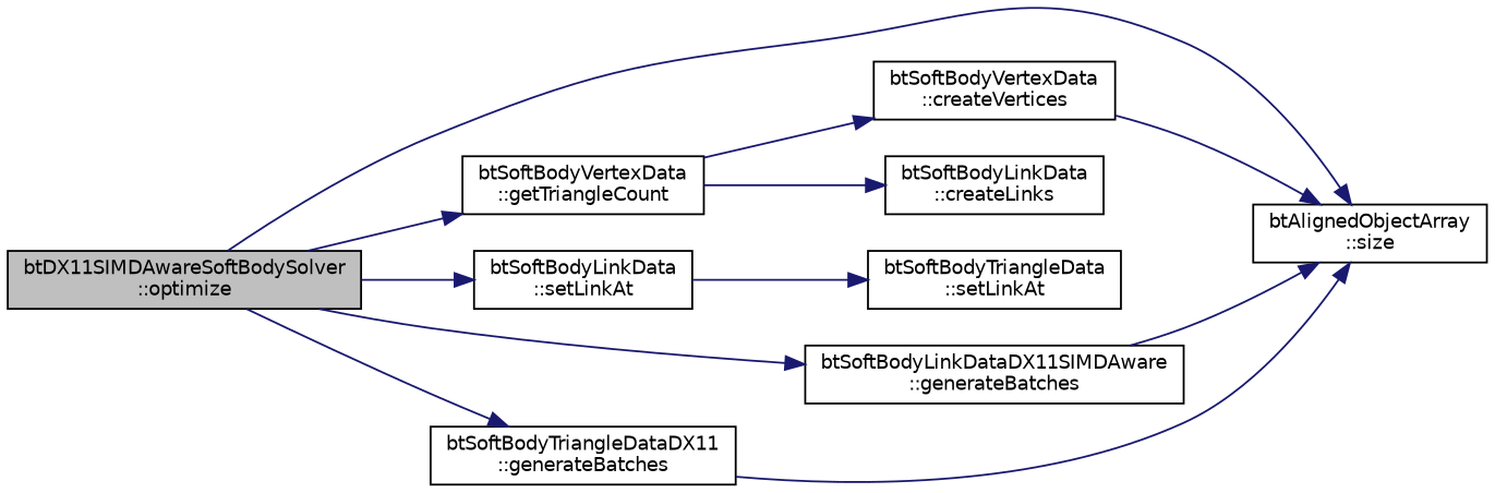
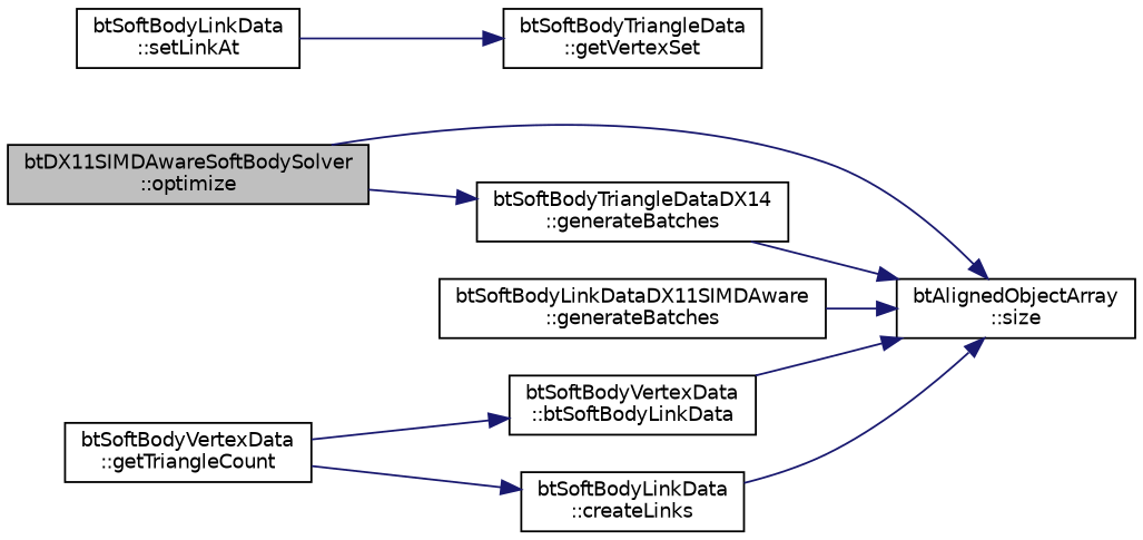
  digraph {
    rankdir=LR
    node [color=black fillcolor=white fontname=Helvetica fontsize=10 shape=record style=filled]
    edge [color=midnightblue fontname=Helvetica fontsize=10 labelfontname=Helvetica labelfontsize=10 style=solid]
    n1 [fillcolor=grey75 fontcolor=black height=0.2 label="btDX11SIMDAwareSoftBodySolver\l::optimize" width=0.4]
    n2 [height=0.2 label="btAlignedObjectArray\l::size" width=0.4]
    n3 [height=0.2 label="btSoftBodyVertexData\l::getTriangleCount" width=0.4]
    n4 [height=0.2 label="btSoftBodyLinkData\l::setLinkAt" width=0.4]
    n5 [height=0.2 label="btSoftBodyLinkDataDX11SIMDAware\l::generateBatches" width=0.4]
-   n6 [height=0.2 label="btSoftBodyTriangleDataDX11\l::generateBatches" width=0.4]
-   n7 [height=0.2 label="btSoftBodyVertexData\l::createVertices" width=0.4]
+   n6 [height=0.2 label="btSoftBodyTriangleDataDX14\l::generateBatches" width=0.4]
+   n7 [height=0.2 label="btSoftBodyVertexData\l::btSoftBodyLinkData" width=0.4]
    n8 [height=0.2 label="btSoftBodyLinkData\l::createLinks" width=0.4]
-   n9 [height=0.2 label="btSoftBodyTriangleData\l::setLinkAt" width=0.4]
+   n9 [height=0.2 label="btSoftBodyTriangleData\l::getVertexSet" width=0.4]
    n1 -> n2
-   n1 -> n3
-   n1 -> n4
-   n1 -> n5
    n1 -> n6
    n3 -> n7
    n3 -> n8
    n4 -> n9
    n5 -> n2
    n6 -> n2
    n7 -> n2
+   n8 -> n2
  }
